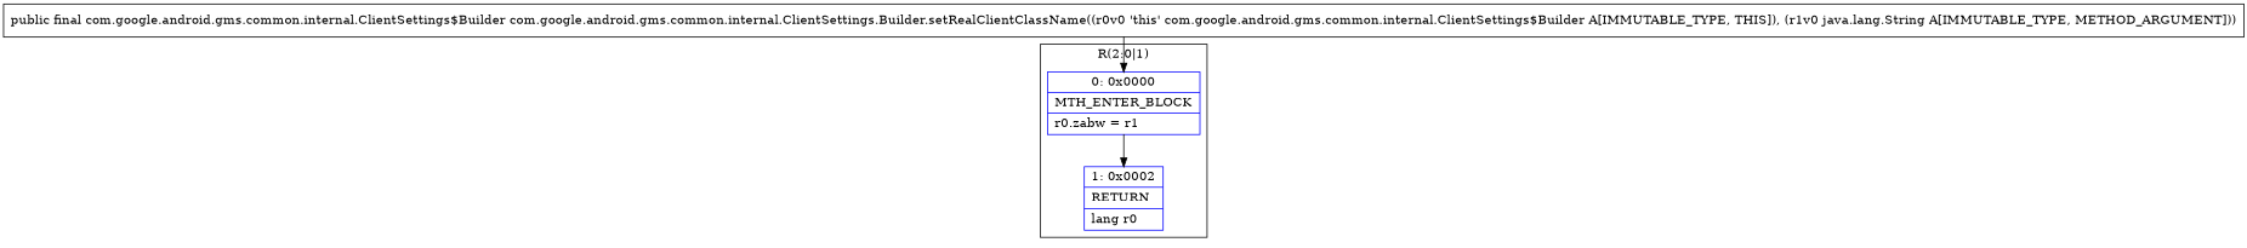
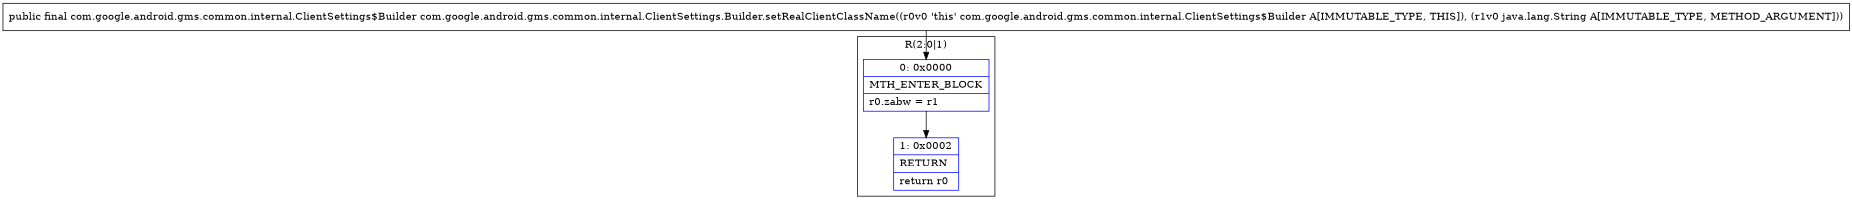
  digraph {
    node [color=blue shape=record]
    n1 [label="{0\:\ 0x0000|MTH_ENTER_BLOCK\l|r0.zabw = r1\l}"]
-   n2 [label="{1\:\ 0x0002|RETURN\l|lang r0\l}"]
+   n2 [label="{1\:\ 0x0002|RETURN\l|return r0\l}"]
    n3 [label="{public final com.google.android.gms.common.internal.ClientSettings$Builder com.google.android.gms.common.internal.ClientSettings.Builder.setRealClientClassName((r0v0 'this' com.google.android.gms.common.internal.ClientSettings$Builder A[IMMUTABLE_TYPE, THIS]), (r1v0 java.lang.String A[IMMUTABLE_TYPE, METHOD_ARGUMENT])) }" color=""]
    subgraph cluster_1 {
      label="R(2:0|1)"
      n1
      n2
    }
    n1 -> n2
    n3 -> n1
  }
